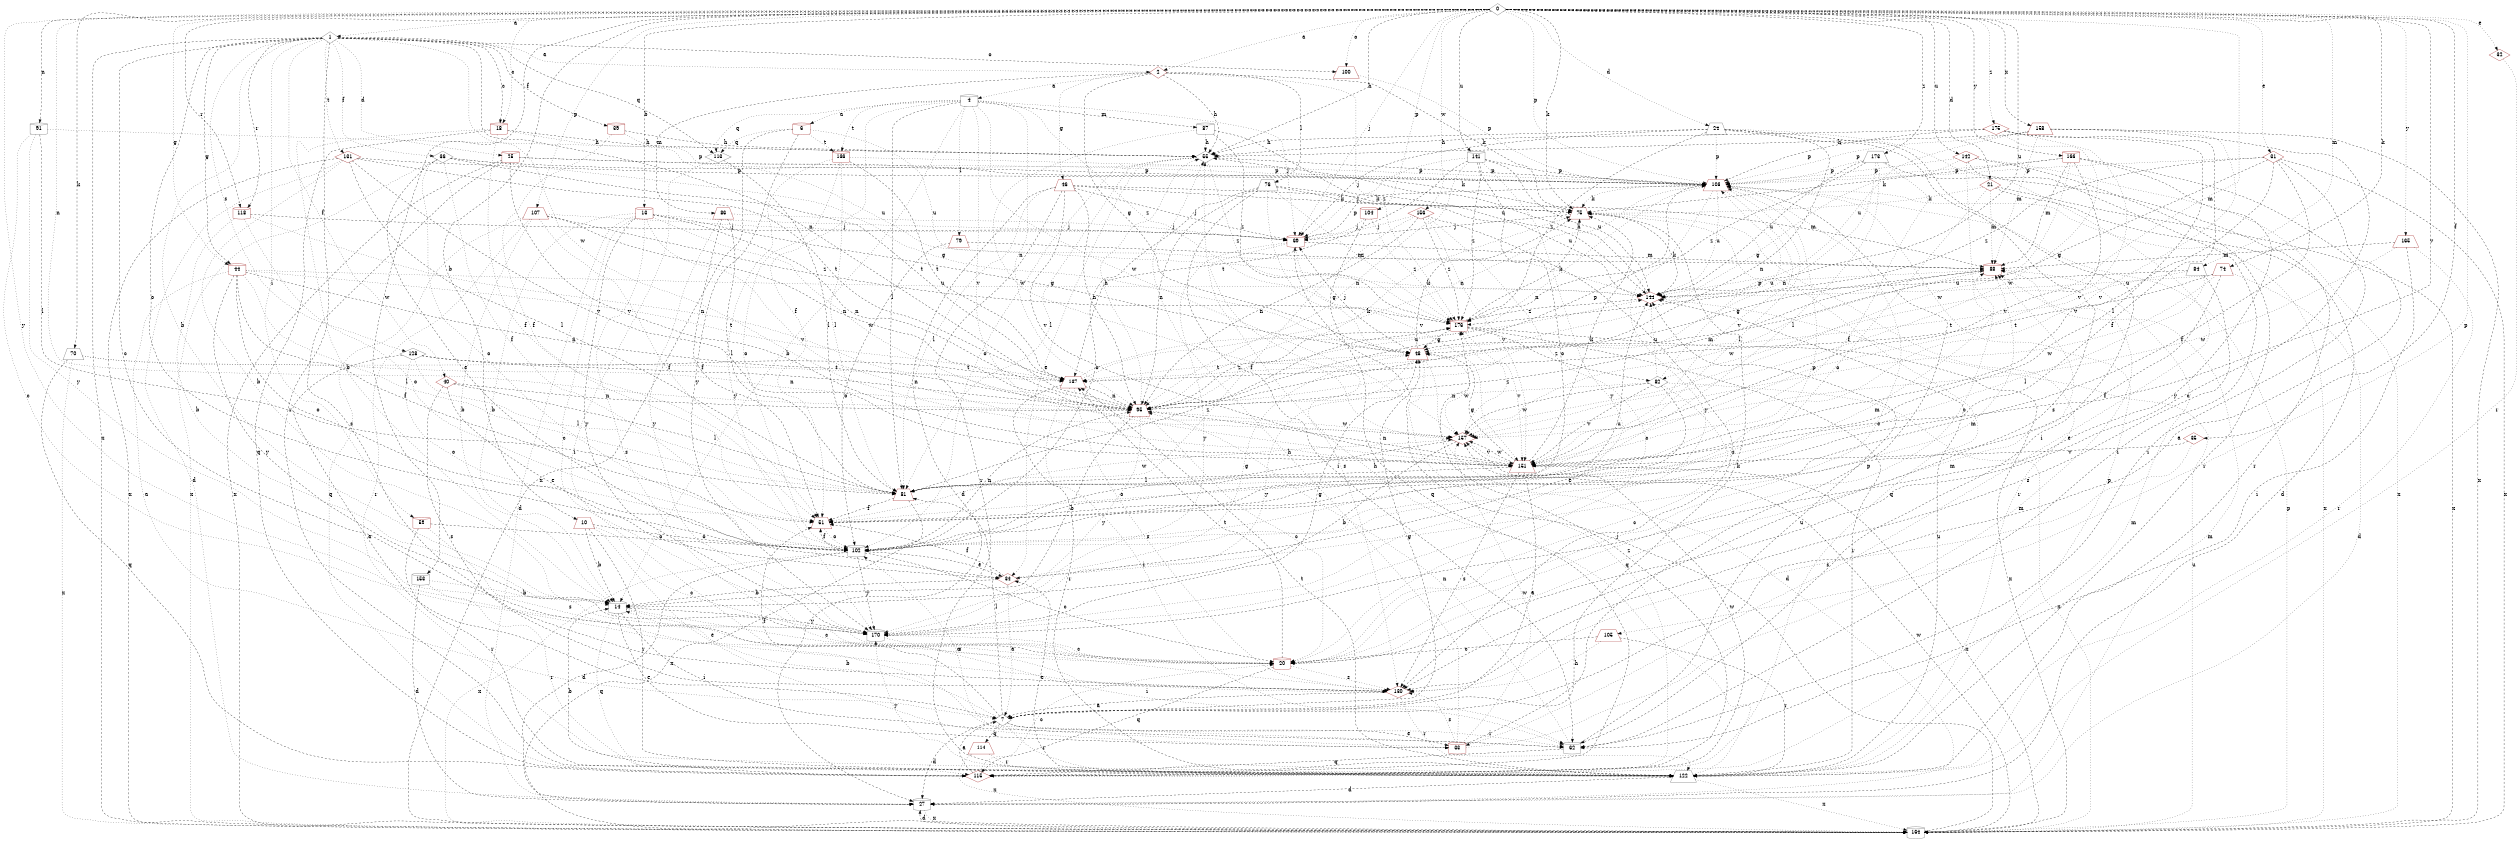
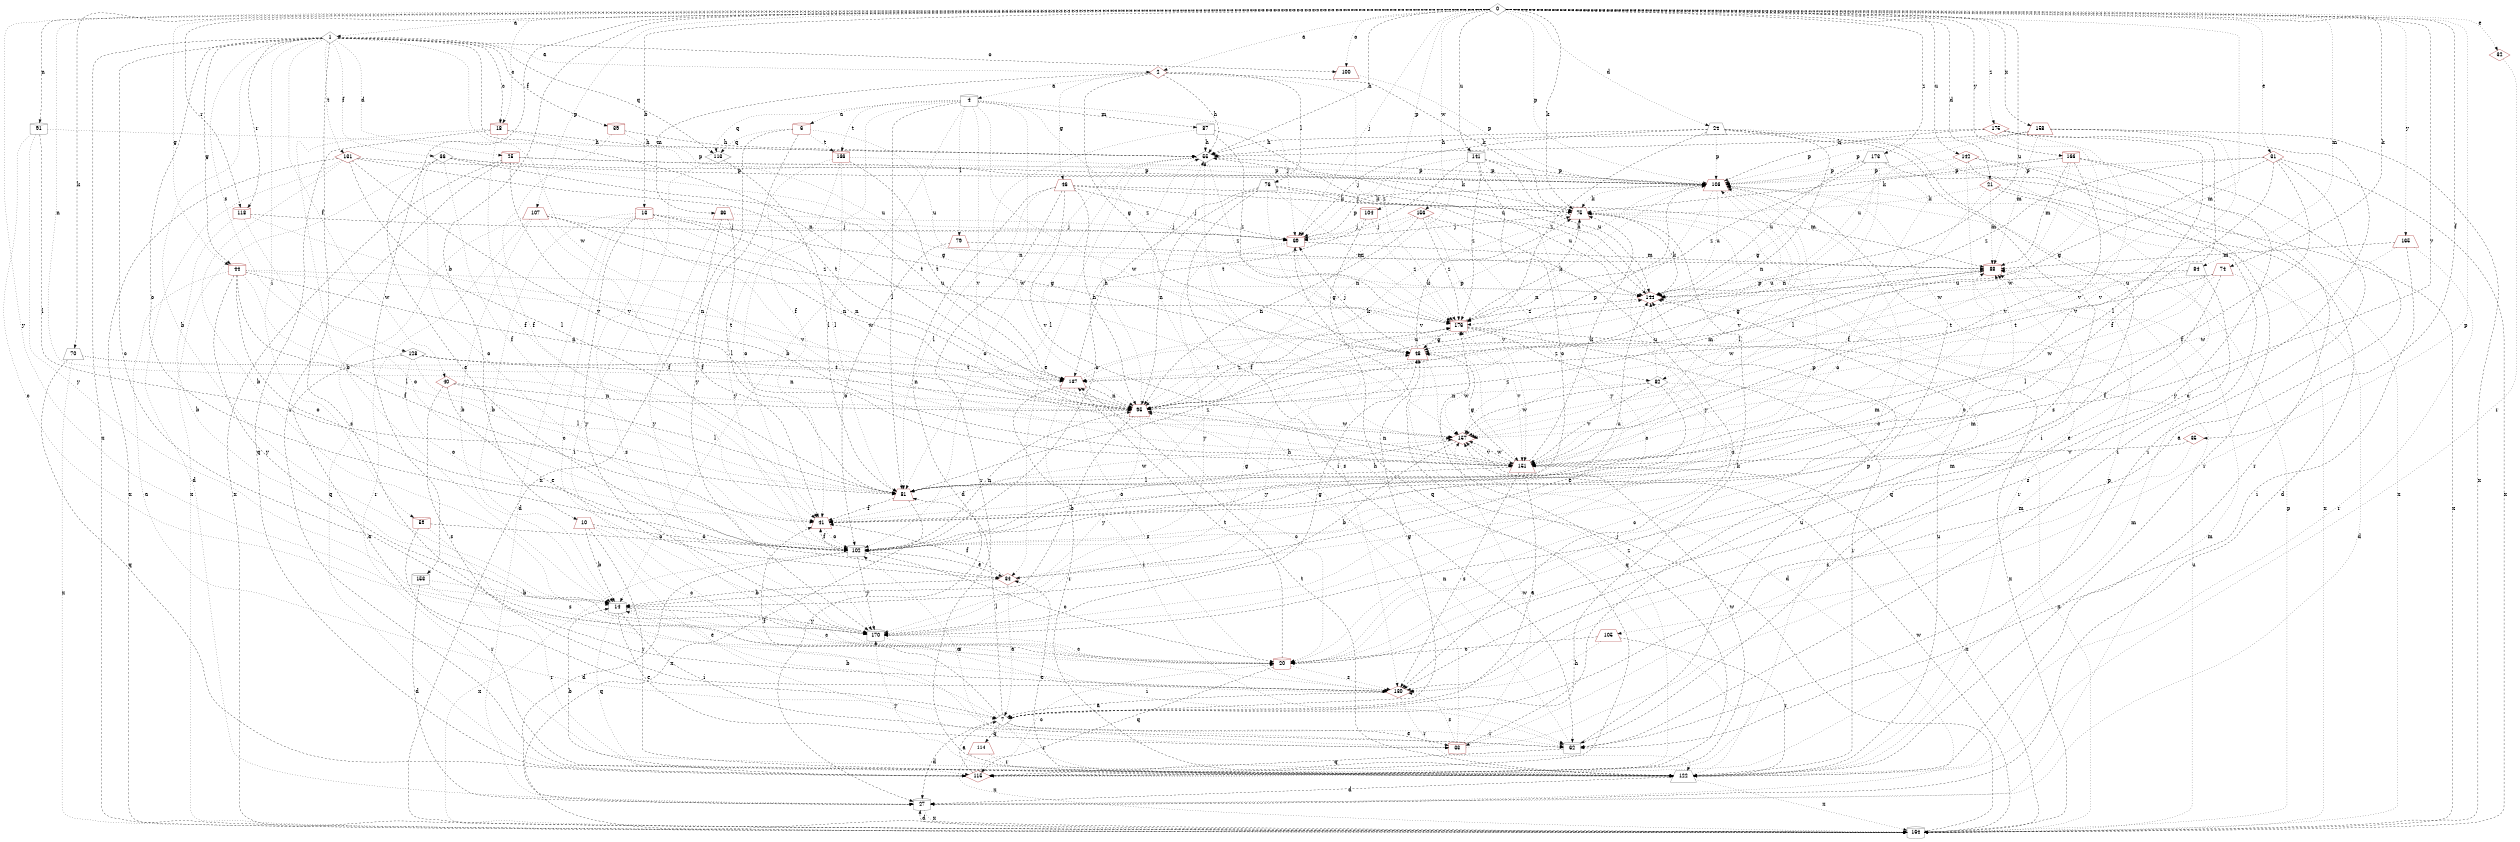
  strict digraph {
    node [color=brown shape=cylinder]
    edge [style=dotted]
    0 [color=gray40 shape=diamond]
    1 [color=gray40 shape=diamond]
    2 [shape=diamond]
    10 [shape=trapezium]
    13
    18
    21 [shape=diamond]
    24 [color=gray40 shape=trapezium]
    31 [shape=diamond]
    32 [shape=diamond]
    35 [shape=diamond]
    44
    55 [color=gray40 shape=diamond]
    69
    70 [color=gray40 shape=trapezium]
    74 [shape=trapezium]
    75 [shape=trapezium]
    82 [color=gray40 shape=diamond]
    84 [color=gray40 shape=trapezium]
    91 [color=gray40]
    95 [shape=trapezium]
    100 [shape=trapezium]
    104
    105 [shape=trapezium]
    107 [shape=trapezium]
    108 [shape=trapezium]
    118
    141 [color=gray40]
    142 [shape=diamond]
    144 [shape=diamond]
    151 [shape=trapezium]
    153 [color=gray40]
    156 [shape=diamond]
    158 [shape=trapezium]
    165 [shape=trapezium]
    166
    170 [color=gray40]
    173 [color=gray40 shape=trapezium]
    175 [shape=diamond]
    14 [color=gray40]
    20
    25
    36 [color=gray40 shape=diamond]
    39
    40 [shape=diamond]
    59
    102 [color=gray40]
    113 [color=gray40 shape=diamond]
    122 [color=gray40 shape=trapezium]
    128 [color=gray40 shape=diamond]
    131 [shape=diamond]
    157 [shape=diamond]
    164 [color=gray40]
    4 [color=gray40]
    46 [shape=trapezium]
    48 [shape=trapezium]
    76 [color=gray40 shape=trapezium]
    86 [shape=trapezium]
    176
    33
    27 [color=gray40]
    130 [shape=diamond]
-   41 [shape=trapezium label=51]
+   41 [shape=trapezium]
    115 [shape=diamond]
    88
    62 [color=gray40]
    7 [color=gray40 shape=diamond]
    81 [shape=trapezium]
    137 [shape=trapezium]
    34 [shape=diamond]
    6
    79 [shape=trapezium]
    87 [color=gray40]
    136
    114 [shape=trapezium]
    0 -> 1 [label=a]
    0 -> 2 [label=a]
    0 -> 10 [label=b style=dashed]
    0 -> 13 [label=b style=dashed]
    0 -> 18 [label=c]
    0 -> 21 [label=d style=dashed]
    0 -> 24 [label=d]
    0 -> 31 [label=e]
    0 -> 32 [label=e]
    0 -> 35 [label=f style=dashed]
    0 -> 44 [label=g]
    0 -> 55 [label=h style=dashed]
    0 -> 69 [label=j]
    0 -> 70 [label=k style=dashed]
    0 -> 74 [label=k style=dashed]
    0 -> 75 [label=k style=dashed]
    0 -> 82 [label=m]
    0 -> 84 [label=m]
    0 -> 91 [label=n style=dashed]
    0 -> 95 [label=n]
    0 -> 100 [label=o]
    0 -> 104 [label=p]
    0 -> 105 [label=p]
    0 -> 107 [label=p]
    0 -> 108 [label=p]
    0 -> 118 [label=r style=dashed]
    0 -> 141 [label=u style=dashed]
    0 -> 142 [label=u style=dashed]
    0 -> 144 [label=u style=dashed]
    0 -> 151 [label=v style=dashed]
    0 -> 153 [label=w style=dashed]
    0 -> 156 [label=w]
    0 -> 158 [label=x style=dashed]
    0 -> 165 [label=y]
    0 -> 166 [label=y style=dashed]
    0 -> 170 [label=y]
    0 -> 173 [label=z style=dashed]
    0 -> 175 [label=z]
    1 -> 2 [label=a]
    1 -> 18 [label=c style=dashed]
    1 -> 44 [label=g style=dashed]
    1 -> 95 [label=n style=dashed]
    1 -> 100 [label=o style=dashed]
    1 -> 118 [label=r style=dashed]
    1 -> 14 [label=b]
    1 -> 20 [label=c style=dashed]
    1 -> 25 [label=d]
    1 -> 36 [label=f]
    1 -> 39 [label=f style=dashed]
    1 -> 40 [label=f]
    1 -> 59 [label=i]
    1 -> 102 [label=o style=dashed]
    1 -> 113 [label=q style=dashed]
    1 -> 122 [label=r style=dashed]
    1 -> 128 [label=s]
    1 -> 131 [label=t]
    1 -> 157 [label=w]
    1 -> 164 [label=x style=dashed]
    2 -> 55 [label=h style=dashed]
    2 -> 75 [label=k style=dashed]
    2 -> 4 [label=a]
    2 -> 46 [label=g]
    2 -> 48 [label=g style=dashed]
    2 -> 76 [label=l style=dashed]
    2 -> 86 [label=m style=dashed]
    2 -> 176 [label=z]
    10 -> 14 [label=b style=dashed]
    10 -> 20 [label=c]
    10 -> 102 [label=o style=dashed]
    10 -> 122 [label=r style=dashed]
    10 -> 33 [label=e]
    13 -> 69 [label=j]
    13 -> 95 [label=n style=dashed]
    13 -> 151 [label=v]
    13 -> 170 [label=y style=dashed]
    13 -> 14 [label=b]
    13 -> 20 [label=c]
    13 -> 157 [label=w]
    13 -> 48 [label=g style=dashed]
    13 -> 27 [label=d]
    13 -> 130 [label=s]
    18 -> 55 [label=h style=dashed]
    18 -> 144 [label=u]
    18 -> 14 [label=b]
    18 -> 41 [label=f]
    18 -> 115 [label=q style=dashed]
    21 -> 75 [label=k]
    21 -> 102 [label=o]
    21 -> 164 [label=x style=dashed]
    21 -> 27 [label=d style=dashed]
    21 -> 88 [label=m]
    24 -> 55 [label=h style=dashed]
    24 -> 69 [label=j style=dashed]
    24 -> 95 [label=n style=dashed]
    24 -> 108 [label=p]
    24 -> 176 [label=z style=dashed]
    24 -> 33 [label=e]
    24 -> 130 [label=s style=dashed]
    24 -> 62 [label=i style=dashed]
    31 -> 108 [label=p]
    31 -> 151 [label=v style=dashed]
    31 -> 164 [label=x style=dashed]
    31 -> 48 [label=g style=dashed]
    31 -> 176 [label=z style=dashed]
    31 -> 41 [label=f style=dashed]
    31 -> 7 [label=a style=dashed]
    32 -> 122 [label=r]
    35 -> 151 [label=v style=dashed]
    35 -> 130 [label=s]
    44 -> 95 [label=n style=dashed]
    44 -> 144 [label=u]
    44 -> 170 [label=y style=dashed]
    44 -> 102 [label=o style=dashed]
    44 -> 41 [label=f style=dashed]
    44 -> 7 [label=a]
    44 -> 81 [label=l]
    44 -> 137 [label=t]
    55 -> 108 [label=p style=dashed]
    55 -> 102 [label=o]
    55 -> 176 [label=z]
    55 -> 81 [label=l]
    55 -> 34 [label=e]
    69 -> 108 [label=p style=dashed]
    69 -> 170 [label=y]
    69 -> 48 [label=g]
    69 -> 130 [label=s]
    69 -> 88 [label=m style=dashed]
    70 -> 95 [label=n]
    70 -> 164 [label=x]
    70 -> 115 [label=q style=dashed]
    70 -> 137 [label=t]
    74 -> 144 [label=u]
    74 -> 157 [label=w]
    74 -> 27 [label=d]
    74 -> 41 [label=f style=dashed]
    74 -> 137 [label=t style=dashed]
    75 -> 69 [label=j style=dashed]
    75 -> 122 [label=r]
    75 -> 115 [label=q]
    82 -> 95 [label=n]
    82 -> 108 [label=p]
    82 -> 144 [label=u]
    82 -> 151 [label=v style=dashed]
    82 -> 20 [label=c]
    82 -> 157 [label=w style=dashed]
    82 -> 164 [label=x]
    82 -> 34 [label=e style=dashed]
    84 -> 144 [label=u style=dashed]
    84 -> 130 [label=s style=dashed]
    84 -> 81 [label=l]
    84 -> 137 [label=t]
    91 -> 55 [label=h]
    91 -> 170 [label=y]
    91 -> 20 [label=c]
    91 -> 81 [label=l style=dashed]
    95 -> 55 [label=h]
    95 -> 75 [label=k]
    95 -> 108 [label=p style=dashed]
    95 -> 170 [label=y]
    95 -> 14 [label=b style=dashed]
    95 -> 20 [label=c]
    95 -> 157 [label=w]
    95 -> 176 [label=z style=dashed]
    95 -> 88 [label=m style=dashed]
    100 -> 108 [label=p]
    104 -> 69 [label=j]
    104 -> 176 [label=z]
    104 -> 115 [label=q style=dashed]
    105 -> 20 [label=c style=dashed]
    105 -> 122 [label=r style=dashed]
    105 -> 130 [label=h]
    107 -> 69 [label=j]
    107 -> 95 [label=n style=dashed]
    107 -> 14 [label=b]
    107 -> 122 [label=r]
    107 -> 176 [label=z style=dashed]
    107 -> 41 [label=f]
    107 -> 115 [label=q]
    108 -> 75 [label=k]
    108 -> 95 [label=n]
    108 -> 144 [label=u]
    108 -> 151 [label=v]
    108 -> 170 [label=y]
    108 -> 20 [label=c]
    108 -> 164 [label=x]
    108 -> 81 [label=l]
    118 -> 69 [label=j style=dashed]
    118 -> 95 [label=n]
    118 -> 14 [label=b]
    118 -> 102 [label=o]
    141 -> 69 [label=j]
    141 -> 95 [label=n]
    141 -> 108 [label=p style=dashed]
    141 -> 144 [label=u style=dashed]
    141 -> 170 [label=y]
    141 -> 102 [label=o style=dashed]
    141 -> 176 [label=z style=dashed]
    141 -> 137 [label=t style=dashed]
    142 -> 108 [label=p]
    142 -> 20 [label=c]
    142 -> 122 [label=r style=dashed]
    142 -> 164 [label=x]
    142 -> 48 [label=g]
    142 -> 62 [label=i style=dashed]
    144 -> 55 [label=h style=dashed]
    144 -> 75 [label=k style=dashed]
    144 -> 176 [label=z style=dashed]
    151 -> 75 [label=k style=dashed]
    151 -> 95 [label=n style=dashed]
    151 -> 157 [label=w style=dashed]
    151 -> 164 [label=x style=dashed]
    151 -> 48 [label=g style=dashed]
    151 -> 130 [label=s style=dashed]
    151 -> 7 [label=a style=dashed]
    151 -> 81 [label=l style=dashed]
    153 -> 14 [label=b]
    153 -> 122 [label=r]
    153 -> 27 [label=d style=dashed]
    156 -> 69 [label=j]
    156 -> 95 [label=n style=dashed]
    156 -> 151 [label=v]
    156 -> 20 [label=c]
    156 -> 176 [label=z style=dashed]
    156 -> 130 [label=s style=dashed]
    156 -> 41 [label=f]
    158 -> 55 [label=h style=dashed]
    158 -> 108 [label=p]
    158 -> 144 [label=u]
    158 -> 151 [label=v]
    158 -> 20 [label=c style=dashed]
    158 -> 164 [label=x style=dashed]
    158 -> 88 [label=m]
    165 -> 122 [label=r]
    165 -> 157 [label=w]
    165 -> 88 [label=m style=dashed]
    165 -> 62 [label=i style=dashed]
    166 -> 75 [label=k style=dashed]
    166 -> 108 [label=p]
    166 -> 151 [label=v style=dashed]
    166 -> 170 [label=y style=dashed]
    166 -> 157 [label=w]
    166 -> 88 [label=m style=dashed]
    166 -> 62 [label=i style=dashed]
    170 -> 20 [label=c]
    170 -> 48 [label=g style=dashed]
    170 -> 62 [label=i]
    173 -> 95 [label=n]
    173 -> 108 [label=p]
    173 -> 144 [label=u style=dashed]
    173 -> 122 [label=r style=dashed]
    173 -> 176 [label=z style=dashed]
    173 -> 41 [label=f]
    173 -> 81 [label=l]
    175 -> 55 [label=h style=dashed]
    175 -> 108 [label=p style=dashed]
    175 -> 151 [label=v]
    175 -> 157 [label=w]
    175 -> 41 [label=f style=dashed]
    175 -> 81 [label=l style=dashed]
    14 -> 170 [label=y style=dashed]
    14 -> 20 [label=c]
    14 -> 33 [label=e style=dashed]
    14 -> 130 [label=s]
    14 -> 115 [label=q]
    14 -> 62 [label=i style=dashed]
    20 -> 130 [label=s]
    20 -> 115 [label=q style=dashed]
    20 -> 88 [label=m]
    20 -> 137 [label=t style=dashed]
    25 -> 75 [label=k style=dashed]
    25 -> 108 [label=p]
    25 -> 151 [label=v style=dashed]
    25 -> 164 [label=x style=dashed]
    25 -> 130 [label=s style=dashed]
    36 -> 108 [label=p style=dashed]
    36 -> 102 [label=o]
    36 -> 164 [label=x]
    36 -> 48 [label=g]
    36 -> 41 [label=f]
    36 -> 137 [label=t style=dashed]
    36 -> 34 [label=e style=dashed]
    39 -> 55 [label=h style=dashed]
    39 -> 108 [label=p]
    39 -> 41 [label=f]
    40 -> 95 [label=n style=dashed]
    40 -> 130 [label=s style=dashed]
    40 -> 81 [label=l style=dashed]
    40 -> 34 [label=e style=dashed]
    59 -> 102 [label=o style=dashed]
    59 -> 122 [label=r style=dashed]
    59 -> 130 [label=s]
    102 -> 95 [label=n style=dashed]
    102 -> 108 [label=p]
    102 -> 144 [label=u style=dashed]
    102 -> 170 [label=y style=dashed]
    102 -> 20 [label=c style=dashed]
    102 -> 164 [label=x]
    102 -> 27 [label=d style=dashed]
    102 -> 41 [label=f style=dashed]
    102 -> 88 [label=m]
    102 -> 34 [label=e style=dashed]
    113 -> 62 [label=i]
    113 -> 81 [label=l style=dashed]
    122 -> 55 [label=h]
    122 -> 108 [label=p]
    122 -> 144 [label=u style=dashed]
    122 -> 170 [label=y]
    122 -> 164 [label=x]
    122 -> 27 [label=d style=dashed]
    122 -> 137 [label=t style=dashed]
    122 -> 34 [label=e style=dashed]
    128 -> 95 [label=n style=dashed]
    128 -> 102 [label=o]
    128 -> 7 [label=a style=dashed]
    128 -> 81 [label=l]
    128 -> 137 [label=t style=dashed]
    131 -> 108 [label=p style=dashed]
    131 -> 151 [label=v style=dashed]
    131 -> 14 [label=b]
    131 -> 164 [label=x style=dashed]
    131 -> 27 [label=d]
    131 -> 81 [label=l style=dashed]
    131 -> 137 [label=t style=dashed]
    157 -> 151 [label=v]
    157 -> 14 [label=b style=dashed]
    157 -> 102 [label=o style=dashed]
    157 -> 176 [label=z]
    164 -> 69 [label=j style=dashed]
    164 -> 108 [label=p]
    164 -> 144 [label=u]
    164 -> 157 [label=w style=dashed]
    164 -> 27 [label=d style=dashed]
    4 -> 69 [label=j]
    4 -> 95 [label=n]
    4 -> 151 [label=v]
    4 -> 14 [label=b]
    4 -> 113 [label=q]
    4 -> 157 [label=w]
    4 -> 176 [label=z]
    4 -> 41 [label=f]
    4 -> 81 [label=l style=dashed]
    4 -> 6 [label=a]
    4 -> 79 [label=l]
    4 -> 87 [label=m style=dashed]
    4 -> 136 [label=t]
    46 -> 69 [label=j style=dashed]
    46 -> 75 [label=k style=dashed]
    46 -> 95 [label=n style=dashed]
    46 -> 151 [label=v style=dashed]
    46 -> 122 [label=r style=dashed]
    46 -> 27 [label=d style=dashed]
    46 -> 88 [label=m style=dashed]
    46 -> 81 [label=l]
    48 -> 69 [label=j style=dashed]
    48 -> 75 [label=k style=dashed]
    48 -> 170 [label=y]
    48 -> 157 [label=w]
    48 -> 27 [label=d]
    48 -> 115 [label=q]
    48 -> 137 [label=t]
    76 -> 75 [label=k style=dashed]
    76 -> 95 [label=n style=dashed]
    76 -> 144 [label=u style=dashed]
    76 -> 151 [label=v]
    76 -> 102 [label=o style=dashed]
    76 -> 176 [label=z]
    76 -> 62 [label=i style=dashed]
    86 -> 69 [label=j]
    86 -> 170 [label=y]
    86 -> 41 [label=f style=dashed]
    86 -> 81 [label=l style=dashed]
    176 -> 75 [label=k style=dashed]
    176 -> 82 [label=z style=dashed]
    176 -> 151 [label=v]
    176 -> 122 [label=r style=dashed]
    176 -> 164 [label=x style=dashed]
    176 -> 48 [label=g style=dashed]
    33 -> 55 [label=h]
    33 -> 108 [label=p style=dashed]
    33 -> 102 [label=o]
    33 -> 157 [label=w]
    33 -> 130 [label=s]
    33 -> 88 [label=m]
    27 -> 164 [label=x]
    27 -> 88 [label=m]
    130 -> 122 [label=r]
    130 -> 7 [label=a style=dashed]
    41 -> 102 [label=o]
    115 -> 14 [label=b style=dashed]
    115 -> 20 [label=c]
    115 -> 157 [label=w style=dashed]
    115 -> 176 [label=z style=dashed]
    115 -> 88 [label=m]
    115 -> 7 [label=a style=dashed]
    88 -> 144 [label=u]
    88 -> 157 [label=w]
    88 -> 48 [label=g style=dashed]
    62 -> 95 [label=n]
    62 -> 144 [label=u style=dashed]
    62 -> 115 [label=q style=dashed]
    7 -> 75 [label=k style=dashed]
    7 -> 14 [label=b]
    7 -> 122 [label=r]
    7 -> 48 [label=g style=dashed]
    7 -> 33 [label=e style=dashed]
    7 -> 27 [label=d style=dashed]
    7 -> 41 [label=f style=dashed]
    7 -> 62 [label=i]
    7 -> 81 [label=l style=dashed]
    7 -> 114 [label=q style=dashed]
    81 -> 157 [label=w]
    81 -> 164 [label=x style=dashed]
    81 -> 176 [label=z style=dashed]
    81 -> 41 [label=f style=dashed]
    137 -> 95 [label=n style=dashed]
-   137 -> 108 [label=n]
+   137 -> 108 [label=p]
    137 -> 144 [label=u]
    137 -> 122 [label=r style=dashed]
    137 -> 130 [label=s]
    137 -> 62 [label=i]
    34 -> 14 [label=b style=dashed]
    34 -> 48 [label=g]
    34 -> 41 [label=f style=dashed]
    34 -> 88 [label=m]
    34 -> 7 [label=a]
    6 -> 144 [label=u]
    6 -> 170 [label=y style=dashed]
    6 -> 113 [label=q]
    6 -> 164 [label=x style=dashed]
    6 -> 136 [label=t]
    79 -> 102 [label=o style=dashed]
    79 -> 88 [label=m style=dashed]
    87 -> 55 [label=h]
    87 -> 144 [label=u style=dashed]
    87 -> 157 [label=w]
    87 -> 176 [label=z style=dashed]
    136 -> 108 [label=p]
    136 -> 170 [label=y]
    136 -> 102 [label=o]
    136 -> 81 [label=l]
    136 -> 137 [label=t style=dashed]
    114 -> 122 [label=r]
    114 -> 164 [label=x]
  }
